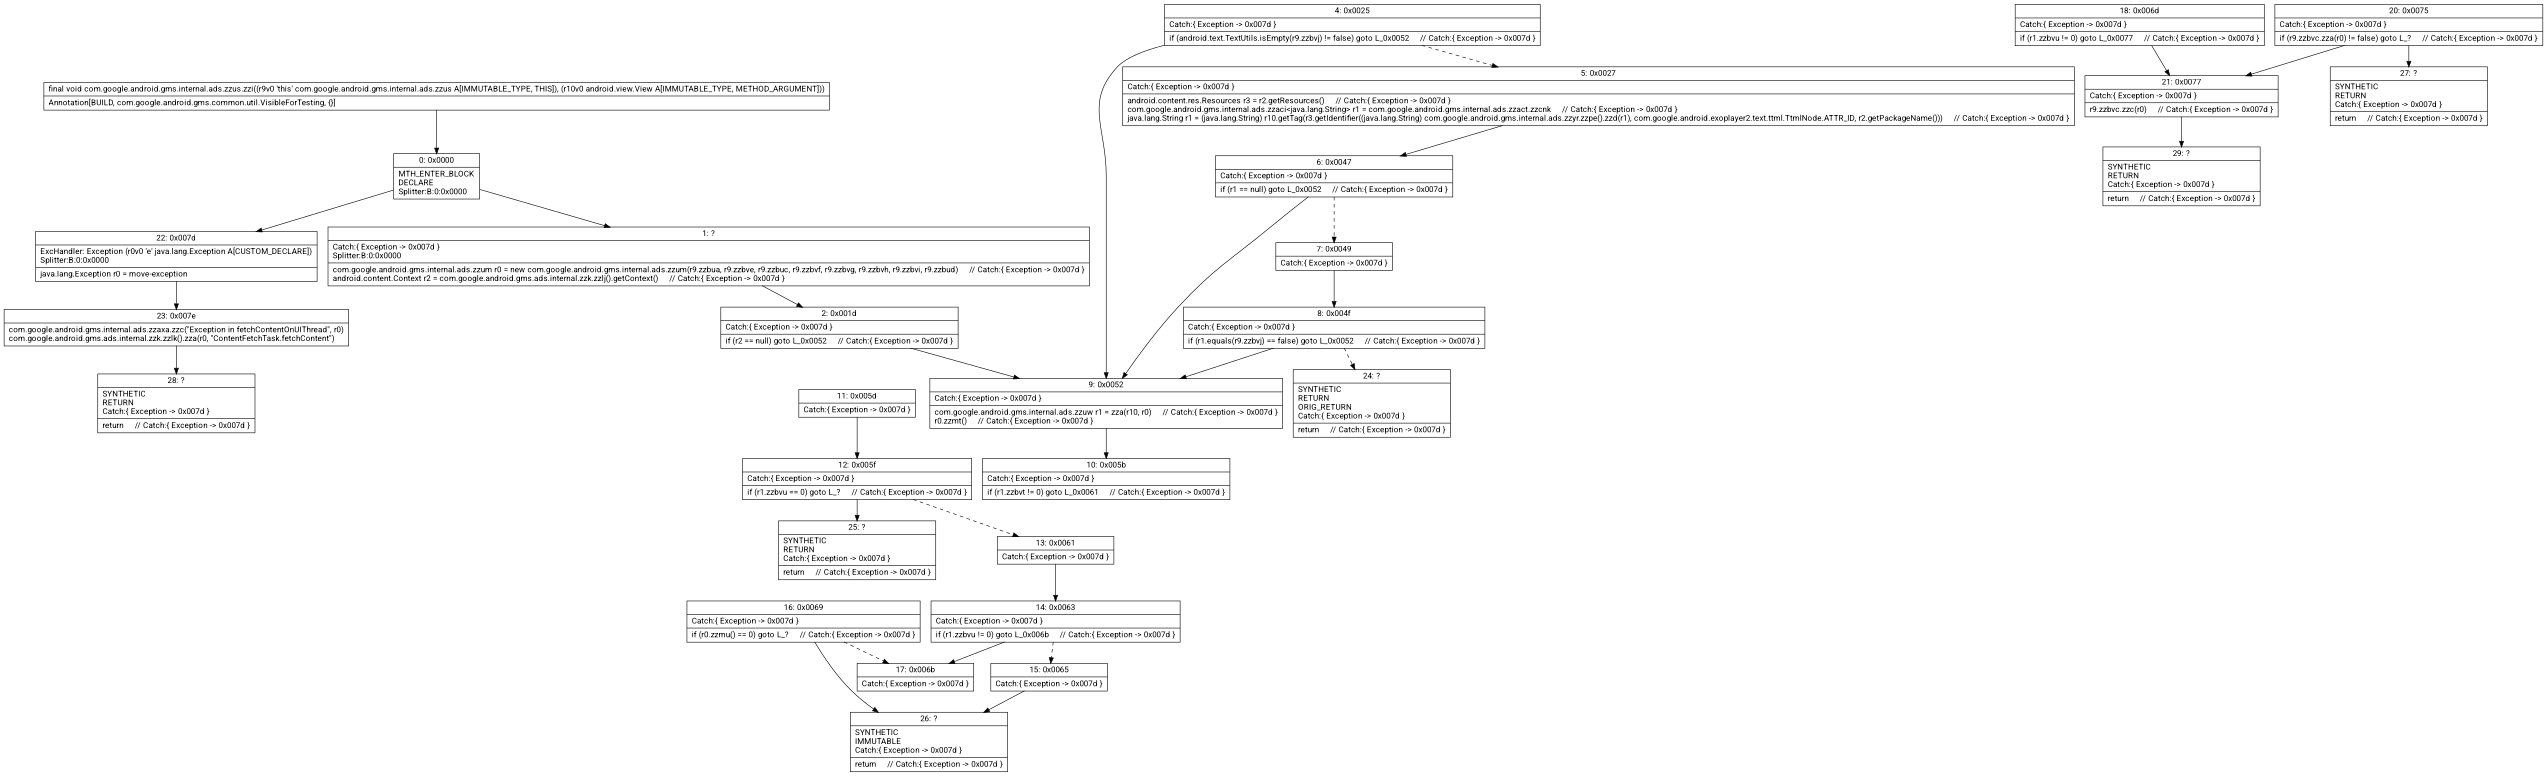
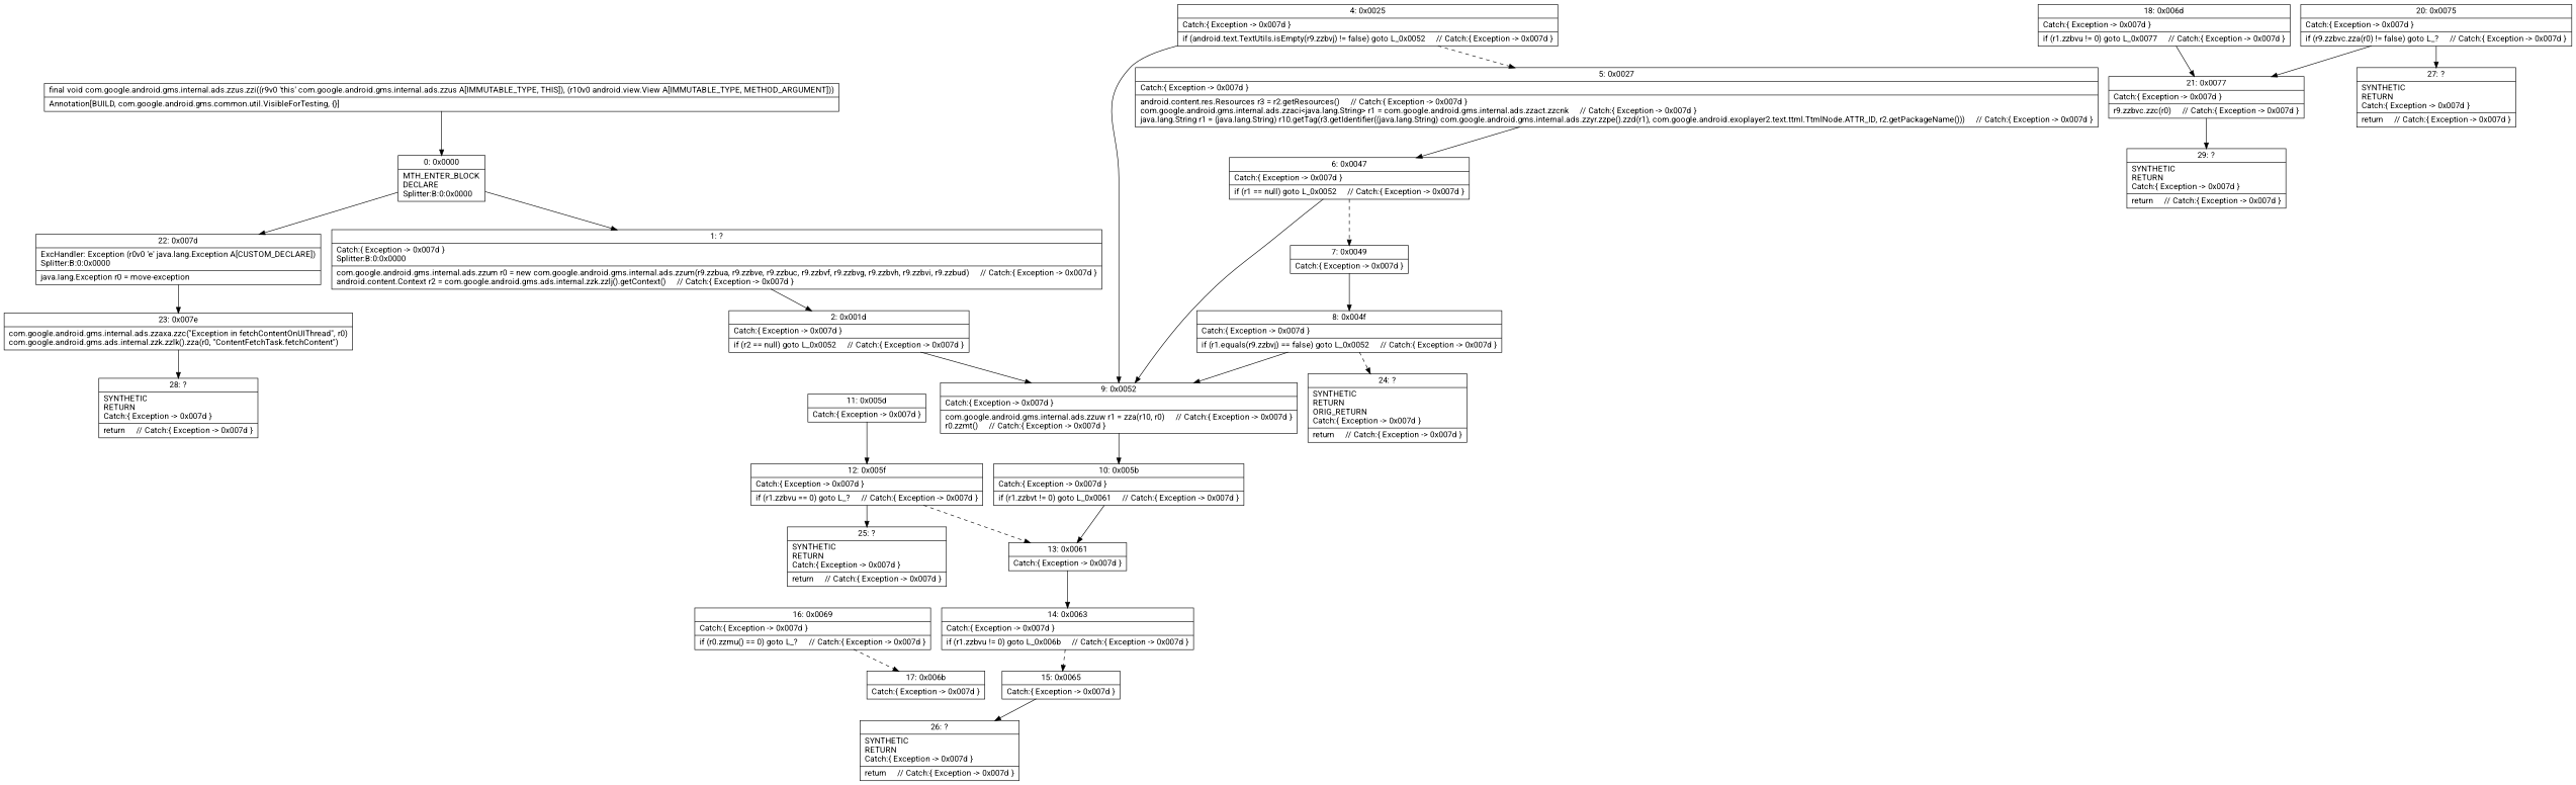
  digraph {
    fontname=Roboto
    node [fontname=Roboto shape=record]
    edge [fontname=Roboto]
    n1 [label="{0\:\ 0x0000|MTH_ENTER_BLOCK\lDECLARE\lSplitter:B:0:0x0000\l}"]
    n2 [label="{1\:\ ?|Catch:\{ Exception \-\> 0x007d \}\lSplitter:B:0:0x0000\l|com.google.android.gms.internal.ads.zzum r0 = new com.google.android.gms.internal.ads.zzum(r9.zzbua, r9.zzbve, r9.zzbuc, r9.zzbvf, r9.zzbvg, r9.zzbvh, r9.zzbvi, r9.zzbud)     \/\/ Catch:\{ Exception \-\> 0x007d \}\landroid.content.Context r2 = com.google.android.gms.ads.internal.zzk.zzlj().getContext()     \/\/ Catch:\{ Exception \-\> 0x007d \}\l}"]
    n3 [label="{22\:\ 0x007d|ExcHandler: Exception (r0v0 'e' java.lang.Exception A[CUSTOM_DECLARE])\lSplitter:B:0:0x0000\l|java.lang.Exception r0 = move\-exception\l}"]
    n4 [label="{2\:\ 0x001d|Catch:\{ Exception \-\> 0x007d \}\l|if (r2 == null) goto L_0x0052     \/\/ Catch:\{ Exception \-\> 0x007d \}\l}"]
    n5 [label="{23\:\ 0x007e|com.google.android.gms.internal.ads.zzaxa.zzc(\"Exception in fetchContentOnUIThread\", r0)\lcom.google.android.gms.ads.internal.zzk.zzlk().zza(r0, \"ContentFetchTask.fetchContent\")\l}"]
    n6 [label="{9\:\ 0x0052|Catch:\{ Exception \-\> 0x007d \}\l|com.google.android.gms.internal.ads.zzuw r1 = zza(r10, r0)     \/\/ Catch:\{ Exception \-\> 0x007d \}\lr0.zzmt()     \/\/ Catch:\{ Exception \-\> 0x007d \}\l}"]
    n7 [label="{10\:\ 0x005b|Catch:\{ Exception \-\> 0x007d \}\l|if (r1.zzbvt != 0) goto L_0x0061     \/\/ Catch:\{ Exception \-\> 0x007d \}\l}"]
    n8 [label="{4\:\ 0x0025|Catch:\{ Exception \-\> 0x007d \}\l|if (android.text.TextUtils.isEmpty(r9.zzbvj) != false) goto L_0x0052     \/\/ Catch:\{ Exception \-\> 0x007d \}\l}"]
    n9 [label="{5\:\ 0x0027|Catch:\{ Exception \-\> 0x007d \}\l|android.content.res.Resources r3 = r2.getResources()     \/\/ Catch:\{ Exception \-\> 0x007d \}\lcom.google.android.gms.internal.ads.zzaci\<java.lang.String\> r1 = com.google.android.gms.internal.ads.zzact.zzcnk     \/\/ Catch:\{ Exception \-\> 0x007d \}\ljava.lang.String r1 = (java.lang.String) r10.getTag(r3.getIdentifier((java.lang.String) com.google.android.gms.internal.ads.zzyr.zzpe().zzd(r1), com.google.android.exoplayer2.text.ttml.TtmlNode.ATTR_ID, r2.getPackageName()))     \/\/ Catch:\{ Exception \-\> 0x007d \}\l}"]
    n10 [label="{6\:\ 0x0047|Catch:\{ Exception \-\> 0x007d \}\l|if (r1 == null) goto L_0x0052     \/\/ Catch:\{ Exception \-\> 0x007d \}\l}"]
    n11 [label="{7\:\ 0x0049|Catch:\{ Exception \-\> 0x007d \}\l}"]
    n12 [label="{8\:\ 0x004f|Catch:\{ Exception \-\> 0x007d \}\l|if (r1.equals(r9.zzbvj) == false) goto L_0x0052     \/\/ Catch:\{ Exception \-\> 0x007d \}\l}"]
    n13 [label="{24\:\ ?|SYNTHETIC\lRETURN\lORIG_RETURN\lCatch:\{ Exception \-\> 0x007d \}\l|return     \/\/ Catch:\{ Exception \-\> 0x007d \}\l}"]
    n14 [label="{13\:\ 0x0061|Catch:\{ Exception \-\> 0x007d \}\l}"]
    n15 [label="{11\:\ 0x005d|Catch:\{ Exception \-\> 0x007d \}\l}"]
    n16 [label="{12\:\ 0x005f|Catch:\{ Exception \-\> 0x007d \}\l|if (r1.zzbvu == 0) goto L_?     \/\/ Catch:\{ Exception \-\> 0x007d \}\l}"]
    n17 [label="{14\:\ 0x0063|Catch:\{ Exception \-\> 0x007d \}\l|if (r1.zzbvu != 0) goto L_0x006b     \/\/ Catch:\{ Exception \-\> 0x007d \}\l}"]
    n18 [label="{25\:\ ?|SYNTHETIC\lRETURN\lCatch:\{ Exception \-\> 0x007d \}\l|return     \/\/ Catch:\{ Exception \-\> 0x007d \}\l}"]
    n19 [label="{15\:\ 0x0065|Catch:\{ Exception \-\> 0x007d \}\l}"]
    n20 [label="{17\:\ 0x006b|Catch:\{ Exception \-\> 0x007d \}\l}"]
-   n21 [label="{26\:\ ?|SYNTHETIC\lIMMUTABLE\lCatch:\{ Exception \-\> 0x007d \}\l|return     \/\/ Catch:\{ Exception \-\> 0x007d \}\l}"]
+   n21 [label="{26\:\ ?|SYNTHETIC\lRETURN\lCatch:\{ Exception \-\> 0x007d \}\l|return     \/\/ Catch:\{ Exception \-\> 0x007d \}\l}"]
    n22 [label="{16\:\ 0x0069|Catch:\{ Exception \-\> 0x007d \}\l|if (r0.zzmu() == 0) goto L_?     \/\/ Catch:\{ Exception \-\> 0x007d \}\l}"]
    n23 [label="{18\:\ 0x006d|Catch:\{ Exception \-\> 0x007d \}\l|if (r1.zzbvu != 0) goto L_0x0077     \/\/ Catch:\{ Exception \-\> 0x007d \}\l}"]
    n24 [label="{21\:\ 0x0077|Catch:\{ Exception \-\> 0x007d \}\l|r9.zzbvc.zzc(r0)     \/\/ Catch:\{ Exception \-\> 0x007d \}\l}"]
    n25 [label="{29\:\ ?|SYNTHETIC\lRETURN\lCatch:\{ Exception \-\> 0x007d \}\l|return     \/\/ Catch:\{ Exception \-\> 0x007d \}\l}"]
    n26 [label="{20\:\ 0x0075|Catch:\{ Exception \-\> 0x007d \}\l|if (r9.zzbvc.zza(r0) != false) goto L_?     \/\/ Catch:\{ Exception \-\> 0x007d \}\l}"]
    n27 [label="{27\:\ ?|SYNTHETIC\lRETURN\lCatch:\{ Exception \-\> 0x007d \}\l|return     \/\/ Catch:\{ Exception \-\> 0x007d \}\l}"]
    n28 [label="{28\:\ ?|SYNTHETIC\lRETURN\lCatch:\{ Exception \-\> 0x007d \}\l|return     \/\/ Catch:\{ Exception \-\> 0x007d \}\l}"]
    n29 [label="{final void com.google.android.gms.internal.ads.zzus.zzi((r9v0 'this' com.google.android.gms.internal.ads.zzus A[IMMUTABLE_TYPE, THIS]), (r10v0 android.view.View A[IMMUTABLE_TYPE, METHOD_ARGUMENT]))  | Annotation[BUILD, com.google.android.gms.common.util.VisibleForTesting, \{\}]\l}"]
    n1 -> n2
    n1 -> n3
    n2 -> n4
    n3 -> n5
    n4 -> n6
    n5 -> n28
    n6 -> n7
+   n7 -> n14
    n8 -> n6
    n8 -> n9 [style=dashed]
    n9 -> n10
    n10 -> n6
    n10 -> n11 [style=dashed]
    n11 -> n12
    n12 -> n6
    n12 -> n13 [style=dashed]
    n14 -> n17
    n15 -> n16
    n16 -> n14 [style=dashed]
    n16 -> n18
    n17 -> n19 [style=dashed]
-   n17 -> n20
    n19 -> n21
    n22 -> n20 [style=dashed]
-   n22 -> n21
    n23 -> n24
    n24 -> n25
    n26 -> n24 [style=solid]
    n26 -> n27
    n29 -> n1
  }
